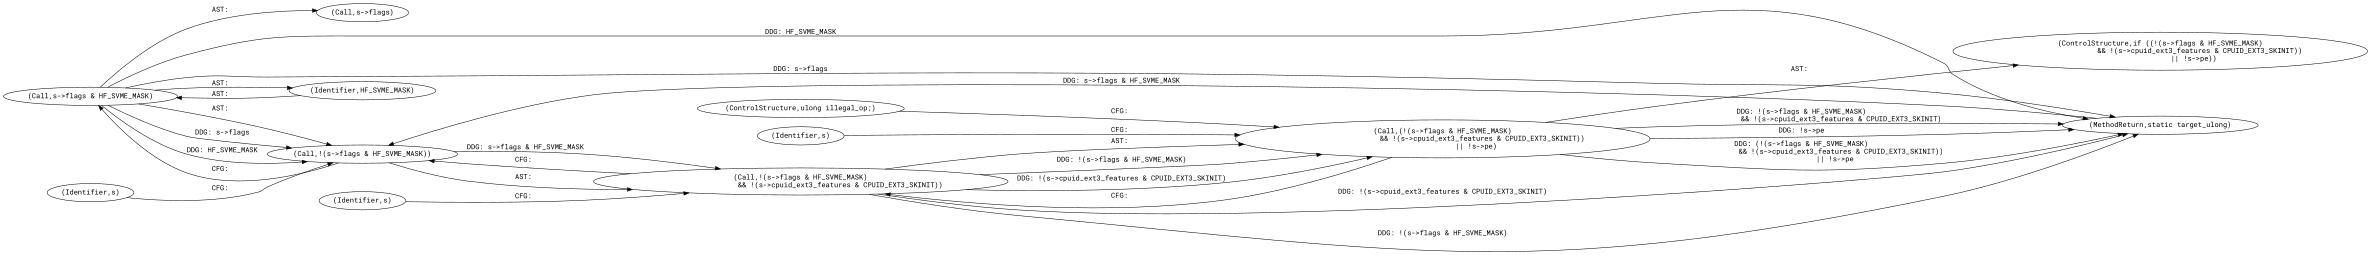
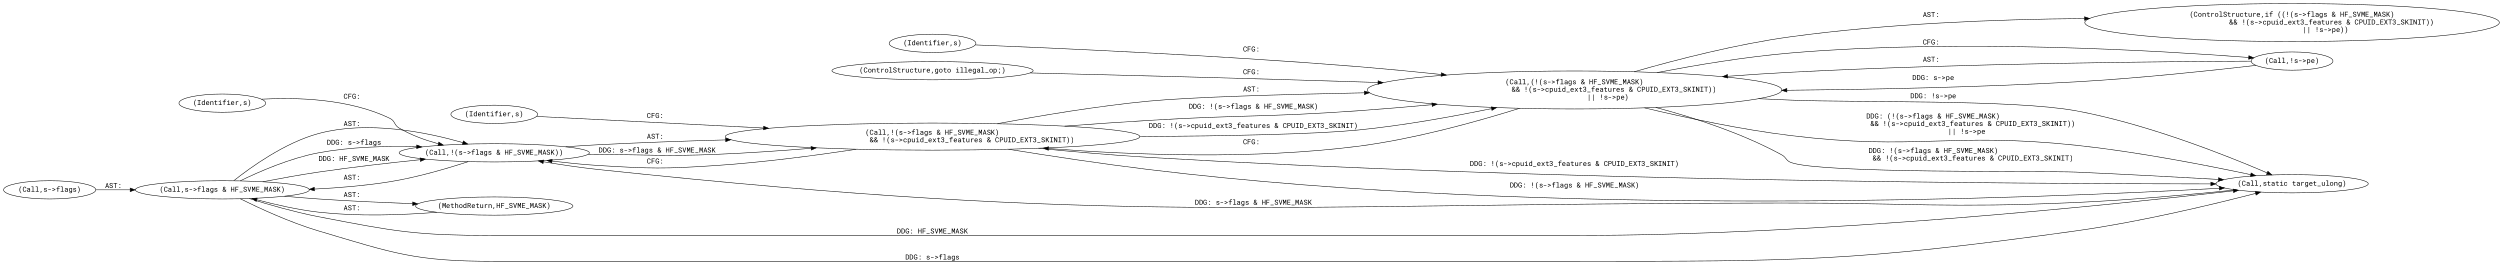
  digraph {
    fontname="Roboto Mono"
    rankdir=LR
    node [fontname="Roboto Mono"]
    edge [fontname="Roboto Mono"]
    n1 [label="(Call,s->flags & HF_SVME_MASK)"]
    n2 [label="(Call,!(s->flags & HF_SVME_MASK))"]
-   n3 [label="(Identifier,HF_SVME_MASK)"]
-   n4 [label="(MethodReturn,static target_ulong)"]
+   n3 [label="(MethodReturn,HF_SVME_MASK)"]
+   n4 [label="(Call,static target_ulong)"]
    n5 [label="(Call,!(s->flags & HF_SVME_MASK)\n                   && !(s->cpuid_ext3_features & CPUID_EXT3_SKINIT))"]
    n6 [label="(Call,(!(s->flags & HF_SVME_MASK)\n                   && !(s->cpuid_ext3_features & CPUID_EXT3_SKINIT))\n                || !s->pe)"]
    n7 [label="(ControlStructure,if ((!(s->flags & HF_SVME_MASK)\n                   && !(s->cpuid_ext3_features & CPUID_EXT3_SKINIT))\n                || !s->pe))"]
+   n8 [label="(Call,!s->pe)"]
    n9 [label="(Call,s->flags)"]
    n10 [label="(Identifier,s)"]
    n11 [label="(Identifier,s)"]
    n12 [label="(Identifier,s)"]
-   n13 [label="(ControlStructure,ulong illegal_op;)"]
+   n13 [label="(ControlStructure,goto illegal_op;)"]
    n1 -> n2 [label="AST: "]
    n1 -> n2 [label="DDG: s->flags"]
    n1 -> n2 [label="DDG: HF_SVME_MASK"]
    n1 -> n3 [label="AST: "]
    n1 -> n4 [label="DDG: HF_SVME_MASK"]
    n1 -> n4 [label="DDG: s->flags"]
-   n2 -> n1 [label="CFG: "]
+   n2 -> n1 [label="AST: "]
    n2 -> n5 [label="AST: "]
    n2 -> n5 [label="DDG: s->flags & HF_SVME_MASK"]
    n3 -> n1 [label="AST: "]
    n4 -> n2 [label="DDG: s->flags & HF_SVME_MASK"]
    n5 -> n2 [label="CFG: "]
    n5 -> n4 [label="DDG: !(s->cpuid_ext3_features & CPUID_EXT3_SKINIT)"]
    n5 -> n4 [label="DDG: !(s->flags & HF_SVME_MASK)"]
    n5 -> n6 [label="AST: "]
    n5 -> n6 [label="DDG: !(s->flags & HF_SVME_MASK)"]
    n5 -> n6 [label="DDG: !(s->cpuid_ext3_features & CPUID_EXT3_SKINIT)"]
    n6 -> n4 [label="DDG: !s->pe"]
    n6 -> n4 [label="DDG: (!(s->flags & HF_SVME_MASK)\n                   && !(s->cpuid_ext3_features & CPUID_EXT3_SKINIT))\n                || !s->pe"]
    n6 -> n4 [label="DDG: !(s->flags & HF_SVME_MASK)\n                   && !(s->cpuid_ext3_features & CPUID_EXT3_SKINIT)"]
    n6 -> n5 [label="CFG: "]
    n6 -> n7 [label="AST: "]
-   n1 -> n9 [label="AST: "]
+   n6 -> n8 [label="CFG: "]
+   n8 -> n6 [label="AST: "]
+   n8 -> n6 [label="DDG: s->pe"]
+   n9 -> n1 [label="AST: "]
    n10 -> n5 [label="CFG: "]
    n11 -> n6 [label="CFG: "]
    n12 -> n2 [label="CFG: "]
    n13 -> n6 [label="CFG: "]
  }
